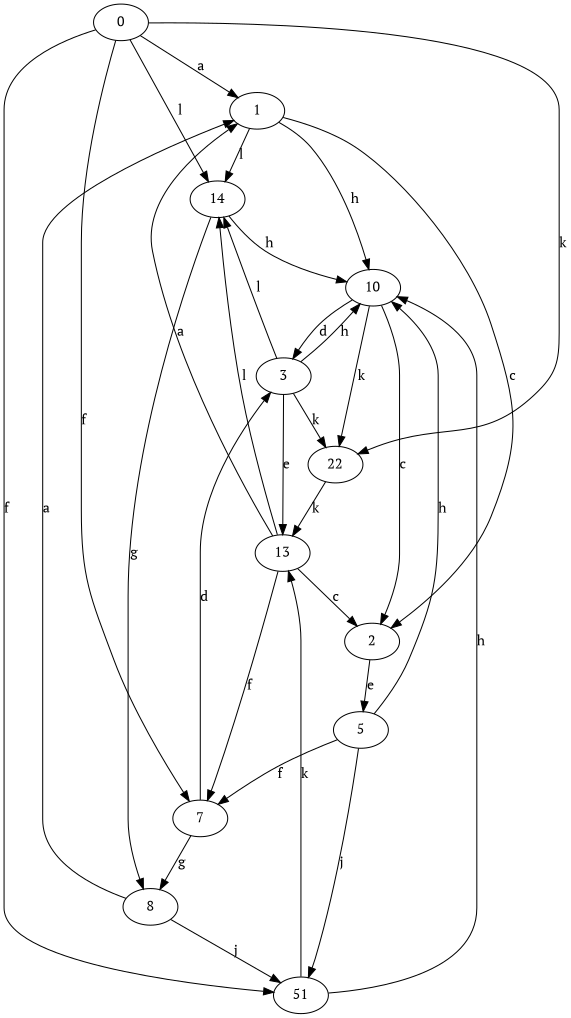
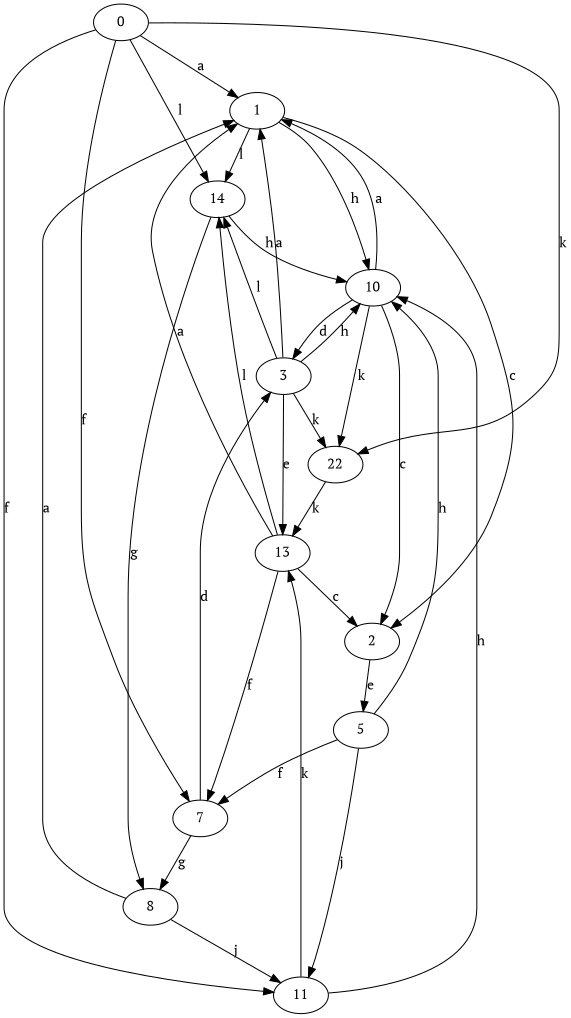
  strict digraph {
    fontname="PT Serif"
    node [fontname="PT Serif"]
    edge [fontname="PT Serif"]
    0
    1
    7
-   11 [label=51]
+   11
    n5 [label=22]
    14
    2
    10
    3
    8
    13
    5
    0 -> 1 [label=a]
    0 -> 7 [label=f]
    0 -> 11 [label=f]
    0 -> n5 [label=k]
    0 -> 14 [label=l]
    1 -> 14 [label=l]
    1 -> 2 [label=c]
    1 -> 10 [label=h]
    7 -> 3 [label=d]
    7 -> 8 [label=g]
    11 -> 10 [label=h]
    11 -> 13 [label=k]
    n5 -> 13 [label=k]
    14 -> 10 [label=h]
    14 -> 8 [label=g]
    2 -> 5 [label=e]
+   10 -> 1 [label=a]
    10 -> n5 [label=k]
    10 -> 2 [label=c]
    10 -> 3 [label=d]
+   3 -> 1 [label=a]
    3 -> n5 [label=k]
    3 -> 14 [label=l]
    3 -> 10 [label=h]
    3 -> 13 [label=e]
    8 -> 1 [label=a]
    8 -> 11 [label=j]
    13 -> 1 [label=a]
    13 -> 7 [label=f]
    13 -> 14 [label=l]
    13 -> 2 [label=c]
    5 -> 7 [label=f]
    5 -> 11 [label=j]
    5 -> 10 [label=h]
  }
